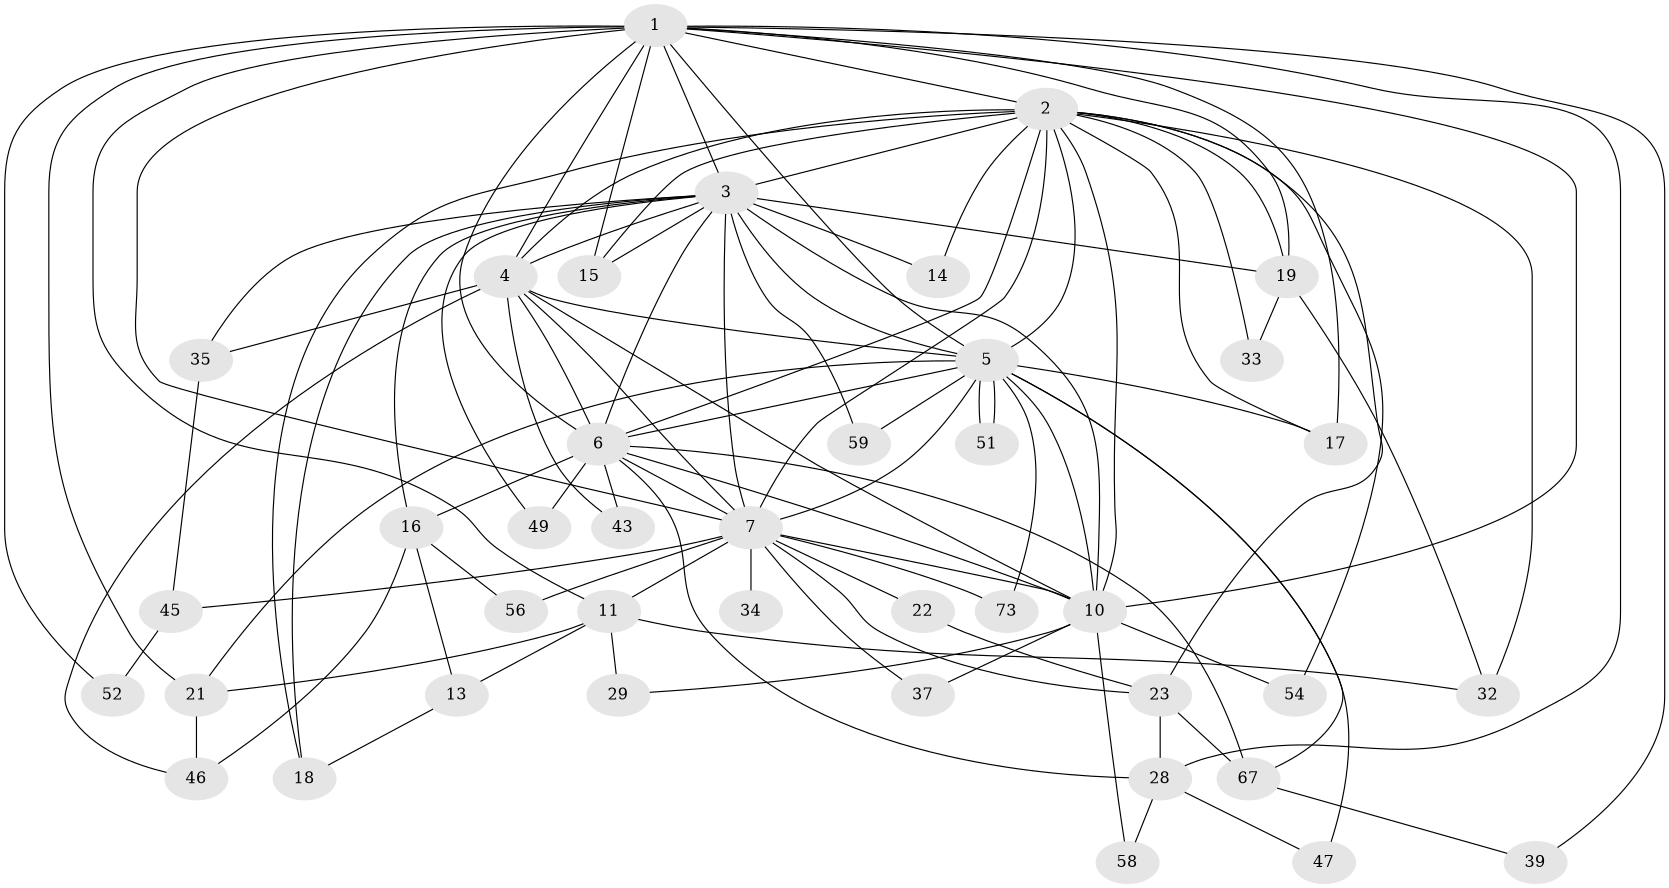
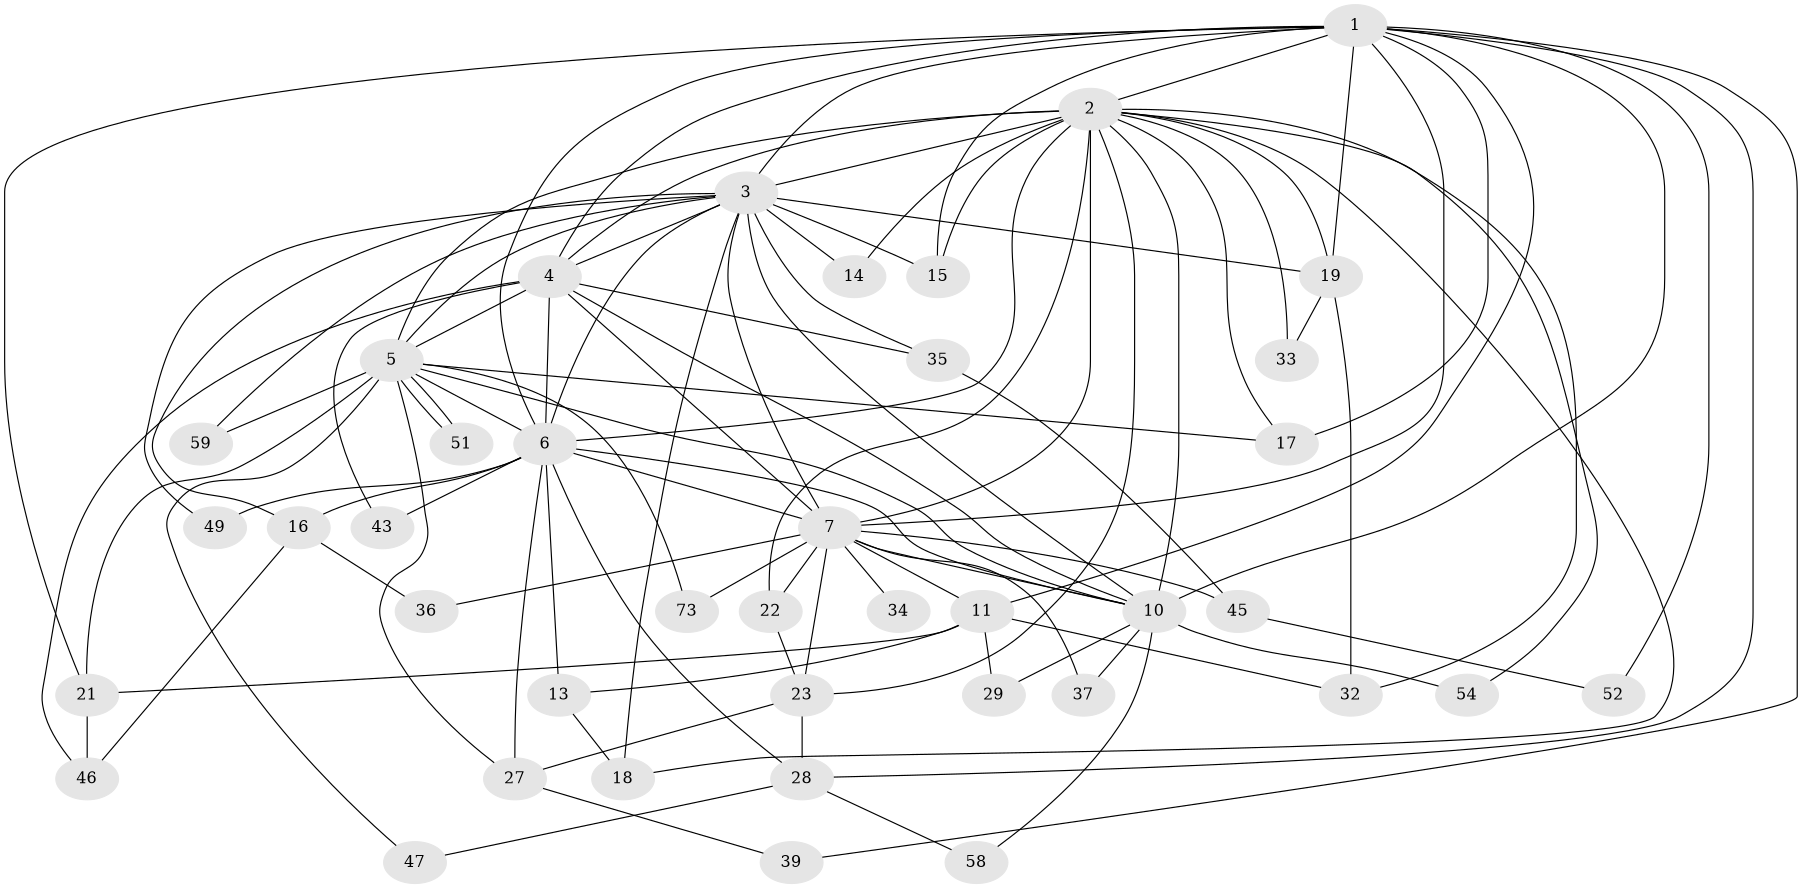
  graph {
    node [color=gray90 style=filled]
    1 [super="+50"]
    2 [super="+9"]
    3 [super="+12"]
    4 [super="+48"]
    5 [super="+38"]
    6 [super="+55"]
    7 [super="+8"]
    10 [super="+26"]
    11
    15 [super="+25"]
    17 [super="+30"]
    19 [super="+20"]
    21 [super="+42"]
    28 [super="+41"]
    39
    52
    14
    18 [super="+24"]
    22 [super="+40"]
    23 [super="+56"]
    32 [super="+44"]
    33
    54
    16
    35
    49
    59
    43
    46
-   27 [super="+31" label=67]
+   27 [super="+31"]
    47
    51
    n33 [label=73]
    13
    34
-   36 [label=56]
+   36
    37
    45
    29
    58
    1 -- 2 [weight=2]
    1 -- 3
    1 -- 4
-   1 -- 5
    1 -- 6
    1 -- 7 [weight=2]
    1 -- 10
    1 -- 11
    1 -- 15 [weight=2]
    1 -- 17
    1 -- 19
    1 -- 21
    1 -- 28
    1 -- 39
    1 -- 52
    2 -- 3 [weight=3]
    2 -- 4 [weight=2]
    2 -- 5 [weight=3]
    2 -- 6 [weight=2]
    2 -- 7 [weight=4]
    2 -- 10 [weight=2]
    2 -- 15
    2 -- 17
    2 -- 19
    2 -- 14
    2 -- 18
+   2 -- 22
    2 -- 23
    2 -- 32
    2 -- 33
    2 -- 54
    3 -- 4
    3 -- 5
    3 -- 6
    3 -- 7 [weight=2]
    3 -- 10 [weight=2]
    3 -- 15
    3 -- 19
    3 -- 14
    3 -- 18
    3 -- 16
    3 -- 35
    3 -- 49
    3 -- 59
    4 -- 5
    4 -- 6
    4 -- 7 [weight=2]
    4 -- 10
    4 -- 35
    4 -- 43
    4 -- 46
    5 -- 6
-   5 -- 7 [weight=2]
    5 -- 10
    5 -- 17
    5 -- 21
    5 -- 59
    5 -- 27
    5 -- 47
    5 -- 51
    5 -- 51
    5 -- n33
    6 -- 7 [weight=2]
    6 -- 10 [weight=2]
    6 -- 28
    6 -- 16
    6 -- 49
    6 -- 43
    6 -- 27
-   16 -- 13
+   6 -- 13
    7 -- 10 [weight=2]
    7 -- 11
    7 -- 22 [weight=2]
    7 -- 23
    7 -- n33
    7 -- 34 [weight=2]
    7 -- 36
    7 -- 37
    7 -- 45
    10 -- 54
    10 -- 37
    10 -- 29
    10 -- 58
    11 -- 21
    11 -- 32
    11 -- 13
    11 -- 29
    19 -- 32
    19 -- 33
    21 -- 46
    28 -- 47
    28 -- 58
    22 -- 23
    23 -- 28
    23 -- 27
    16 -- 46
    16 -- 36
    35 -- 45
    27 -- 39
    13 -- 18
    45 -- 52
  }
